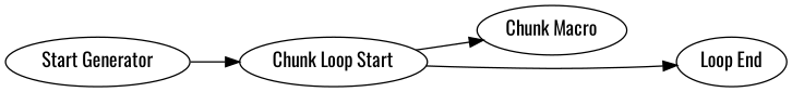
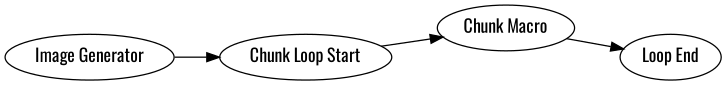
  digraph {
    fontname=Oswald
    rankdir=LR
    node [fontname=Oswald]
    edge [fontname=Oswald]
-   n1 [label="Start Generator"]
+   n1 [label="Image Generator"]
    n2 [label="Chunk Loop Start"]
    n3 [label="Chunk Macro"]
    n4 [label="Loop End"]
    n1 -> n2
    n2 -> n3
-   n2 -> n4
+   n3 -> n4
  }
